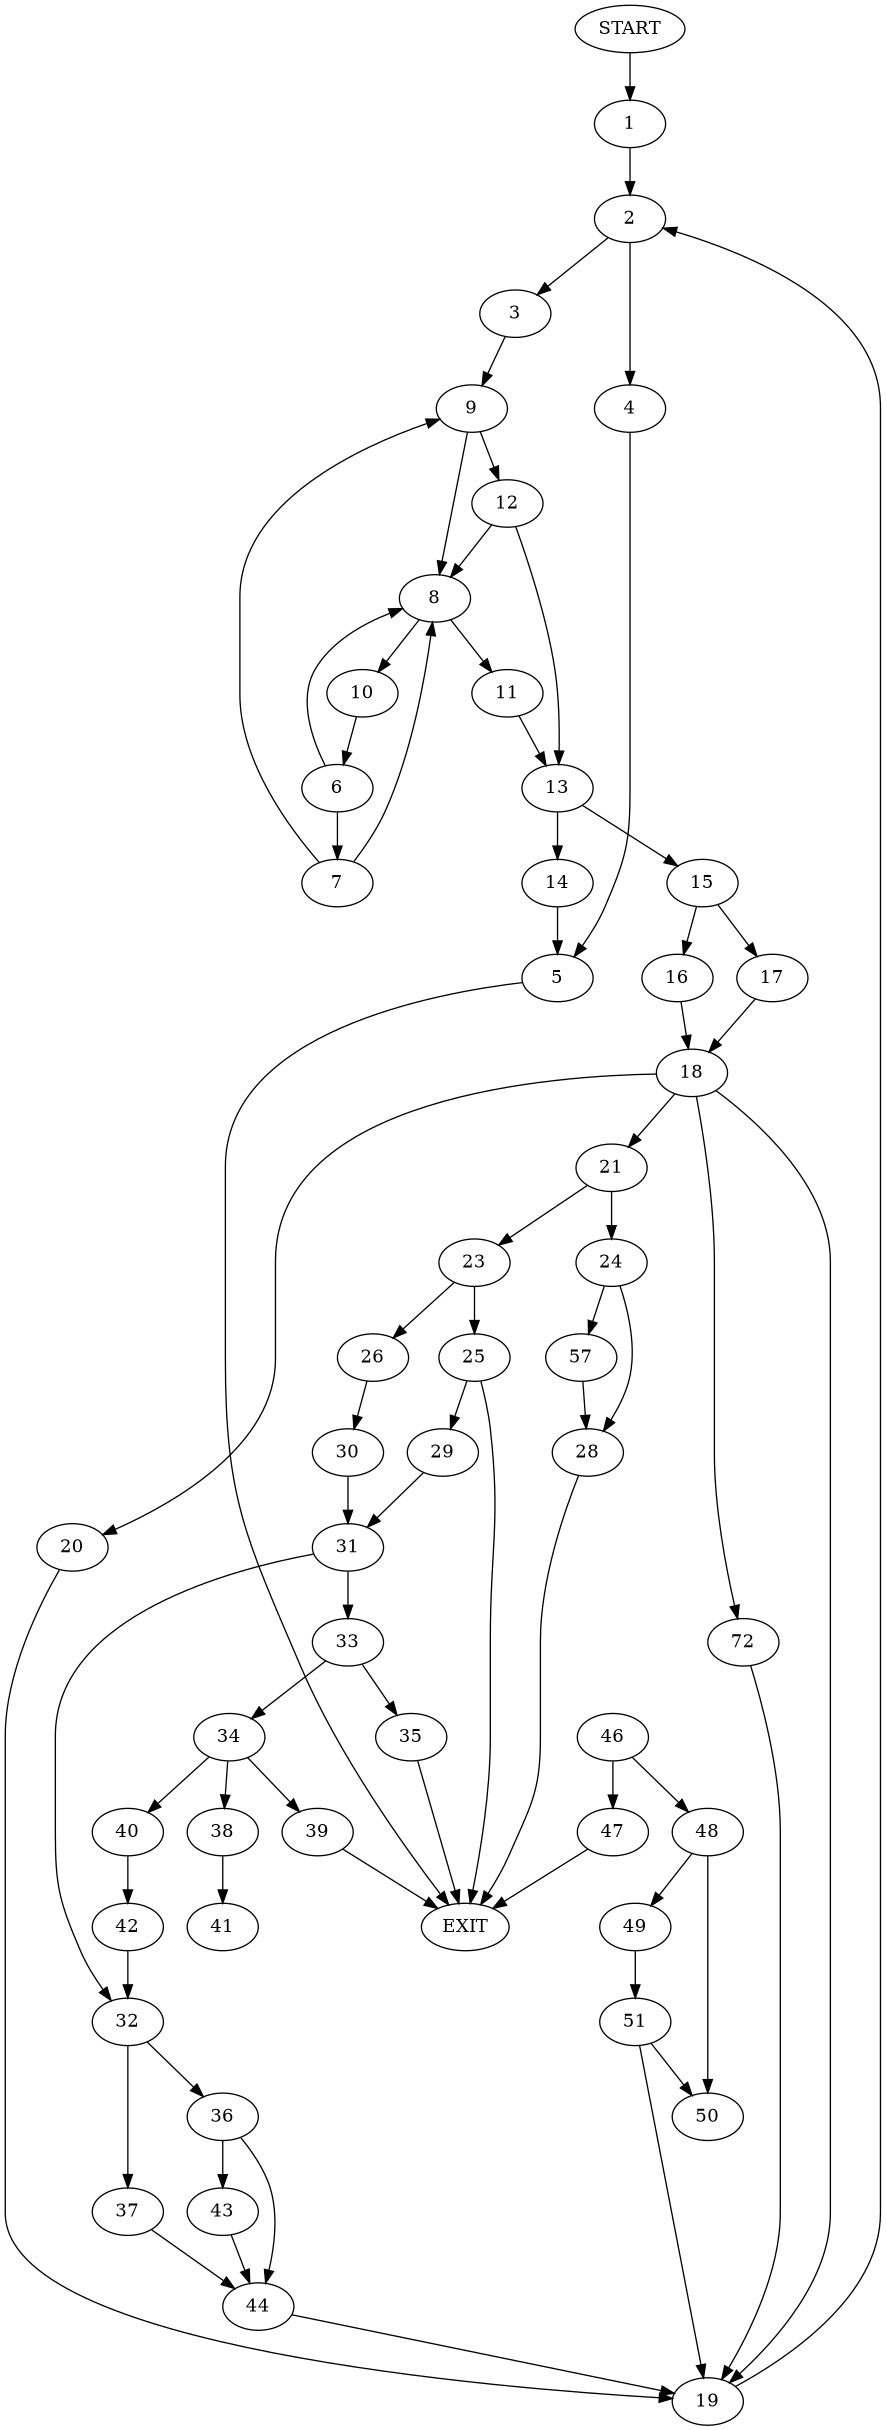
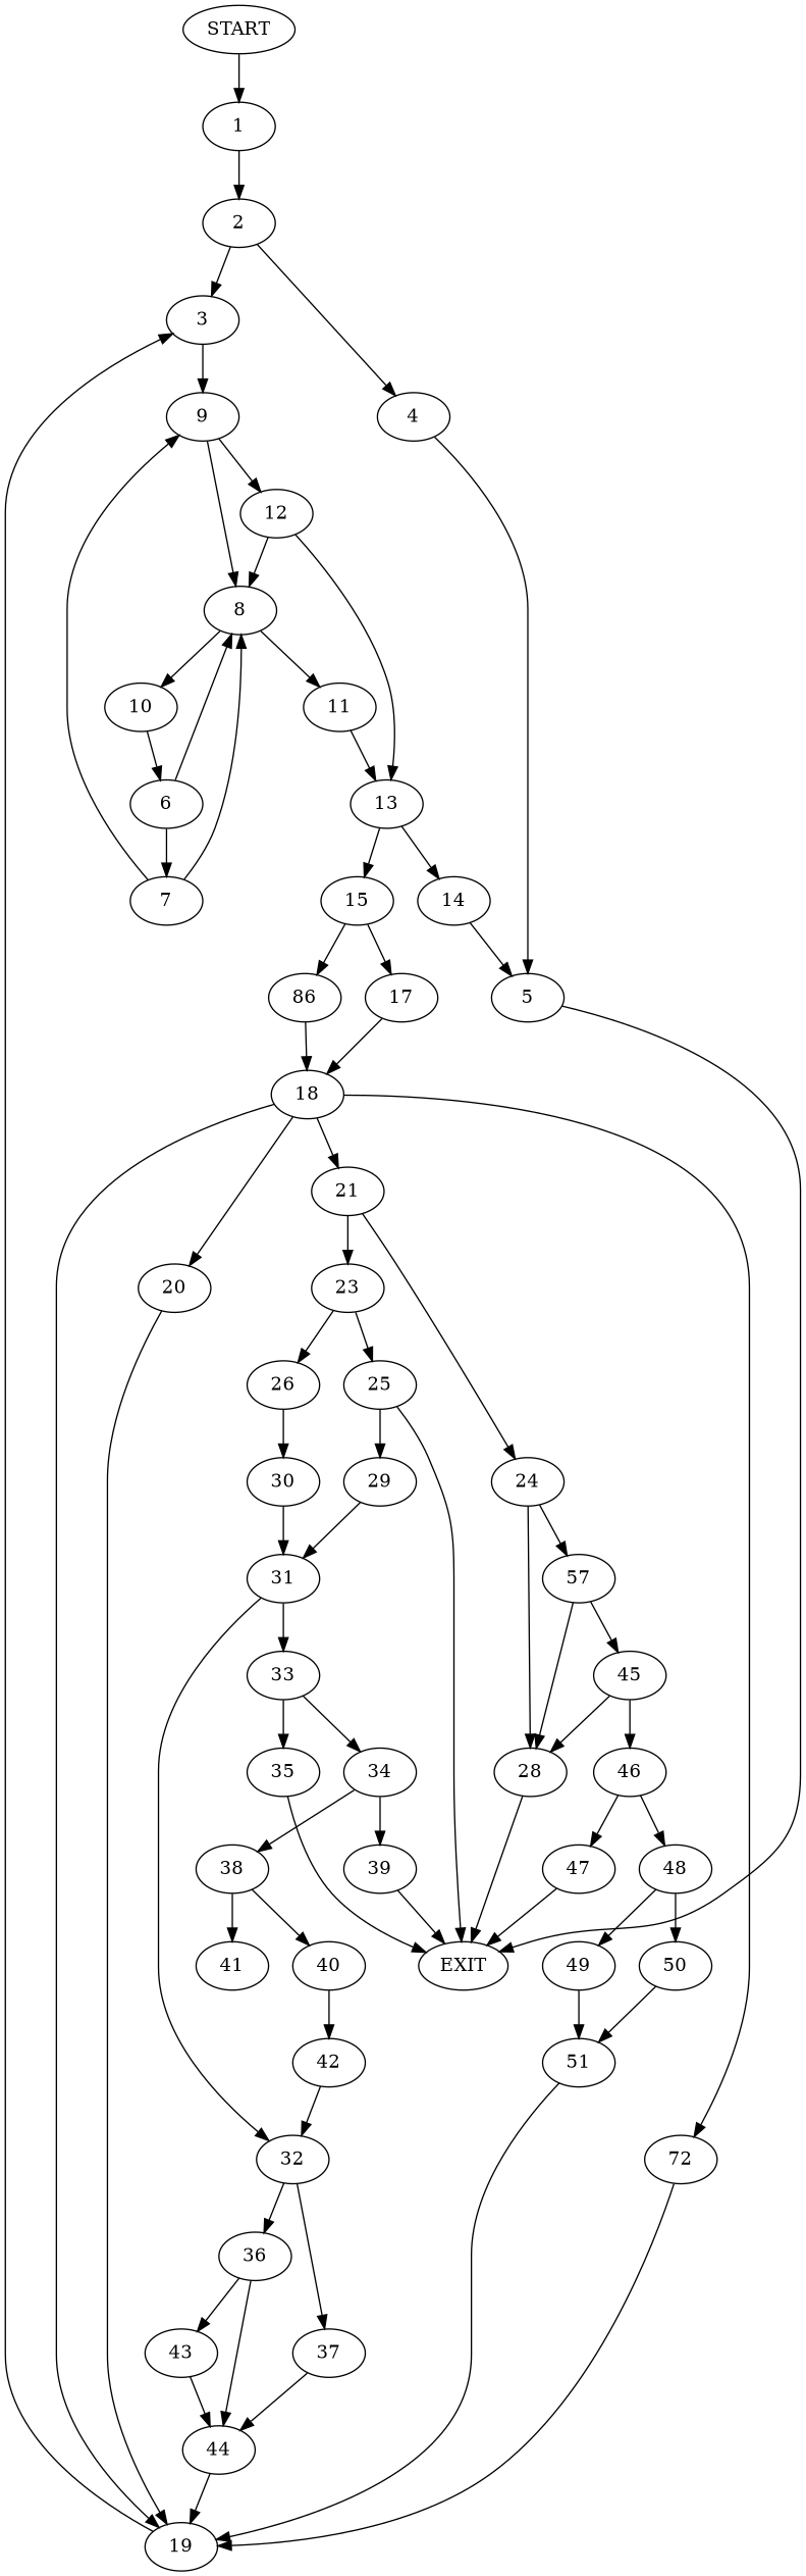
  digraph {
    n1 [label=START]
    1
    2
    n4 [label=EXIT]
    3
    4
    9
    5
    6
    7
    8
    10
    11
    12
    13
    14
    15
-   16
+   16 [label=86]
    17
    18
    19
    20
    21
    n24 [label=72]
    23
    24
    25
    26
    n29 [label=57]
    28
    29
    30
+   45
    31
    46
    32
    33
    36
    37
    34
    35
    43
    44
    38
    39
    40
    41
    42
    47
    48
    49
    50
    51
    n1 -> 1
    1 -> 2
    2 -> 3
    2 -> 4
    3 -> 9
    4 -> 5
    9 -> 8
    9 -> 12
    5 -> n4
    6 -> 7
    6 -> 8
    7 -> 9
    7 -> 8
    8 -> 10
    8 -> 11
    10 -> 6
    11 -> 13
    12 -> 8
    12 -> 13
    13 -> 14
    13 -> 15
    14 -> 5
    15 -> 16
    15 -> 17
    16 -> 18
    17 -> 18
    18 -> 19
    18 -> 20
    18 -> 21
    18 -> n24
-   19 -> 2
+   19 -> 3
    20 -> 19
    21 -> 23
    21 -> 24
    n24 -> 19
    23 -> 25
    23 -> 26
    24 -> n29
    24 -> 28
    25 -> n4
    25 -> 29
    26 -> 30
    n29 -> 28
+   n29 -> 45
    28 -> n4
    29 -> 31
    30 -> 31
+   45 -> 28
+   45 -> 46
    31 -> 32
    31 -> 33
    46 -> 47
    46 -> 48
    32 -> 36
    32 -> 37
    33 -> 34
    33 -> 35
    36 -> 43
    36 -> 44
    37 -> 44
    34 -> 38
    34 -> 39
    35 -> n4
    43 -> 44
    44 -> 19
-   34 -> 40
+   38 -> 40
    38 -> 41
    39 -> n4
    40 -> 42
    42 -> 32
    47 -> n4
    48 -> 49
    48 -> 50
    49 -> 51
-   51 -> 50
+   50 -> 51
    51 -> 19
  }
